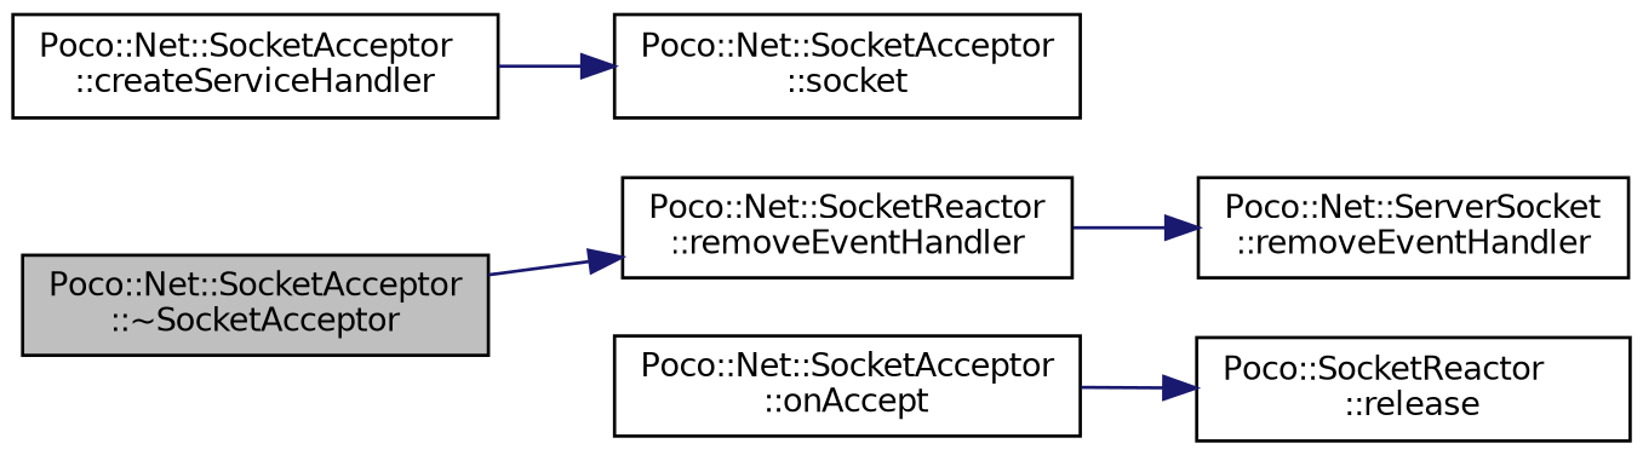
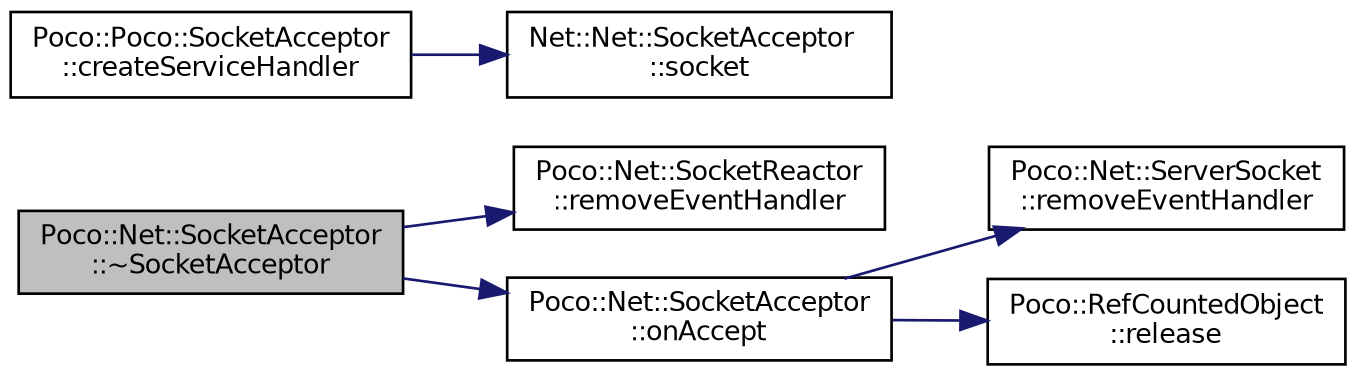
  digraph {
    rankdir=LR
    node [color=black fillcolor=white fontname=Helvetica fontsize=10 shape=record style=filled]
    edge [color=midnightblue fontname=Helvetica fontsize=10 labelfontname=Helvetica labelfontsize=10 style=solid]
    n1 [fillcolor=grey75 fontcolor=black height=0.2 label="Poco::Net::SocketAcceptor\l::~SocketAcceptor" width=0.4]
    n2 [height=0.2 label="Poco::Net::SocketAcceptor\l::onAccept" width=0.4]
    n3 [height=0.2 label="Poco::Net::SocketReactor\l::removeEventHandler" width=0.4]
    n4 [height=0.2 label="Poco::Net::ServerSocket\l::removeEventHandler" width=0.4]
-   n5 [height=0.2 label="Poco::SocketReactor\l::release" width=0.4]
-   n6 [height=0.2 label="Poco::Net::SocketAcceptor\l::createServiceHandler" width=0.4]
-   n7 [height=0.2 label="Poco::Net::SocketAcceptor\l::socket" width=0.4]
+   n5 [height=0.2 label="Poco::RefCountedObject\l::release" width=0.4]
+   n6 [height=0.2 label="Poco::Poco::SocketAcceptor\l::createServiceHandler" width=0.4]
+   n7 [height=0.2 label="Net::Net::SocketAcceptor\l::socket" width=0.4]
+   n1 -> n2
    n1 -> n3
-   n3 -> n4
+   n2 -> n4
    n2 -> n5
    n6 -> n7
  }
